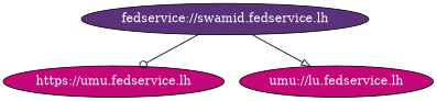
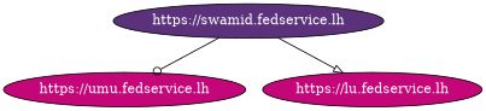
  strict digraph {
    node [fillcolor="#C50679" fontcolor=white style=filled]
-   "https://swamid.fedservice.lh" [fillcolor="#5B317B" label="fedservice://swamid.fedservice.lh"]
+   "https://swamid.fedservice.lh" [fillcolor="#5B317B"]
    "https://umu.fedservice.lh"
-   "https://lu.fedservice.lh" [label="umu://lu.fedservice.lh"]
+   "https://lu.fedservice.lh"
    "https://swamid.fedservice.lh" -> "https://umu.fedservice.lh" [arrowhead=odot]
    "https://swamid.fedservice.lh" -> "https://lu.fedservice.lh" [arrowhead=onormal]
  }
